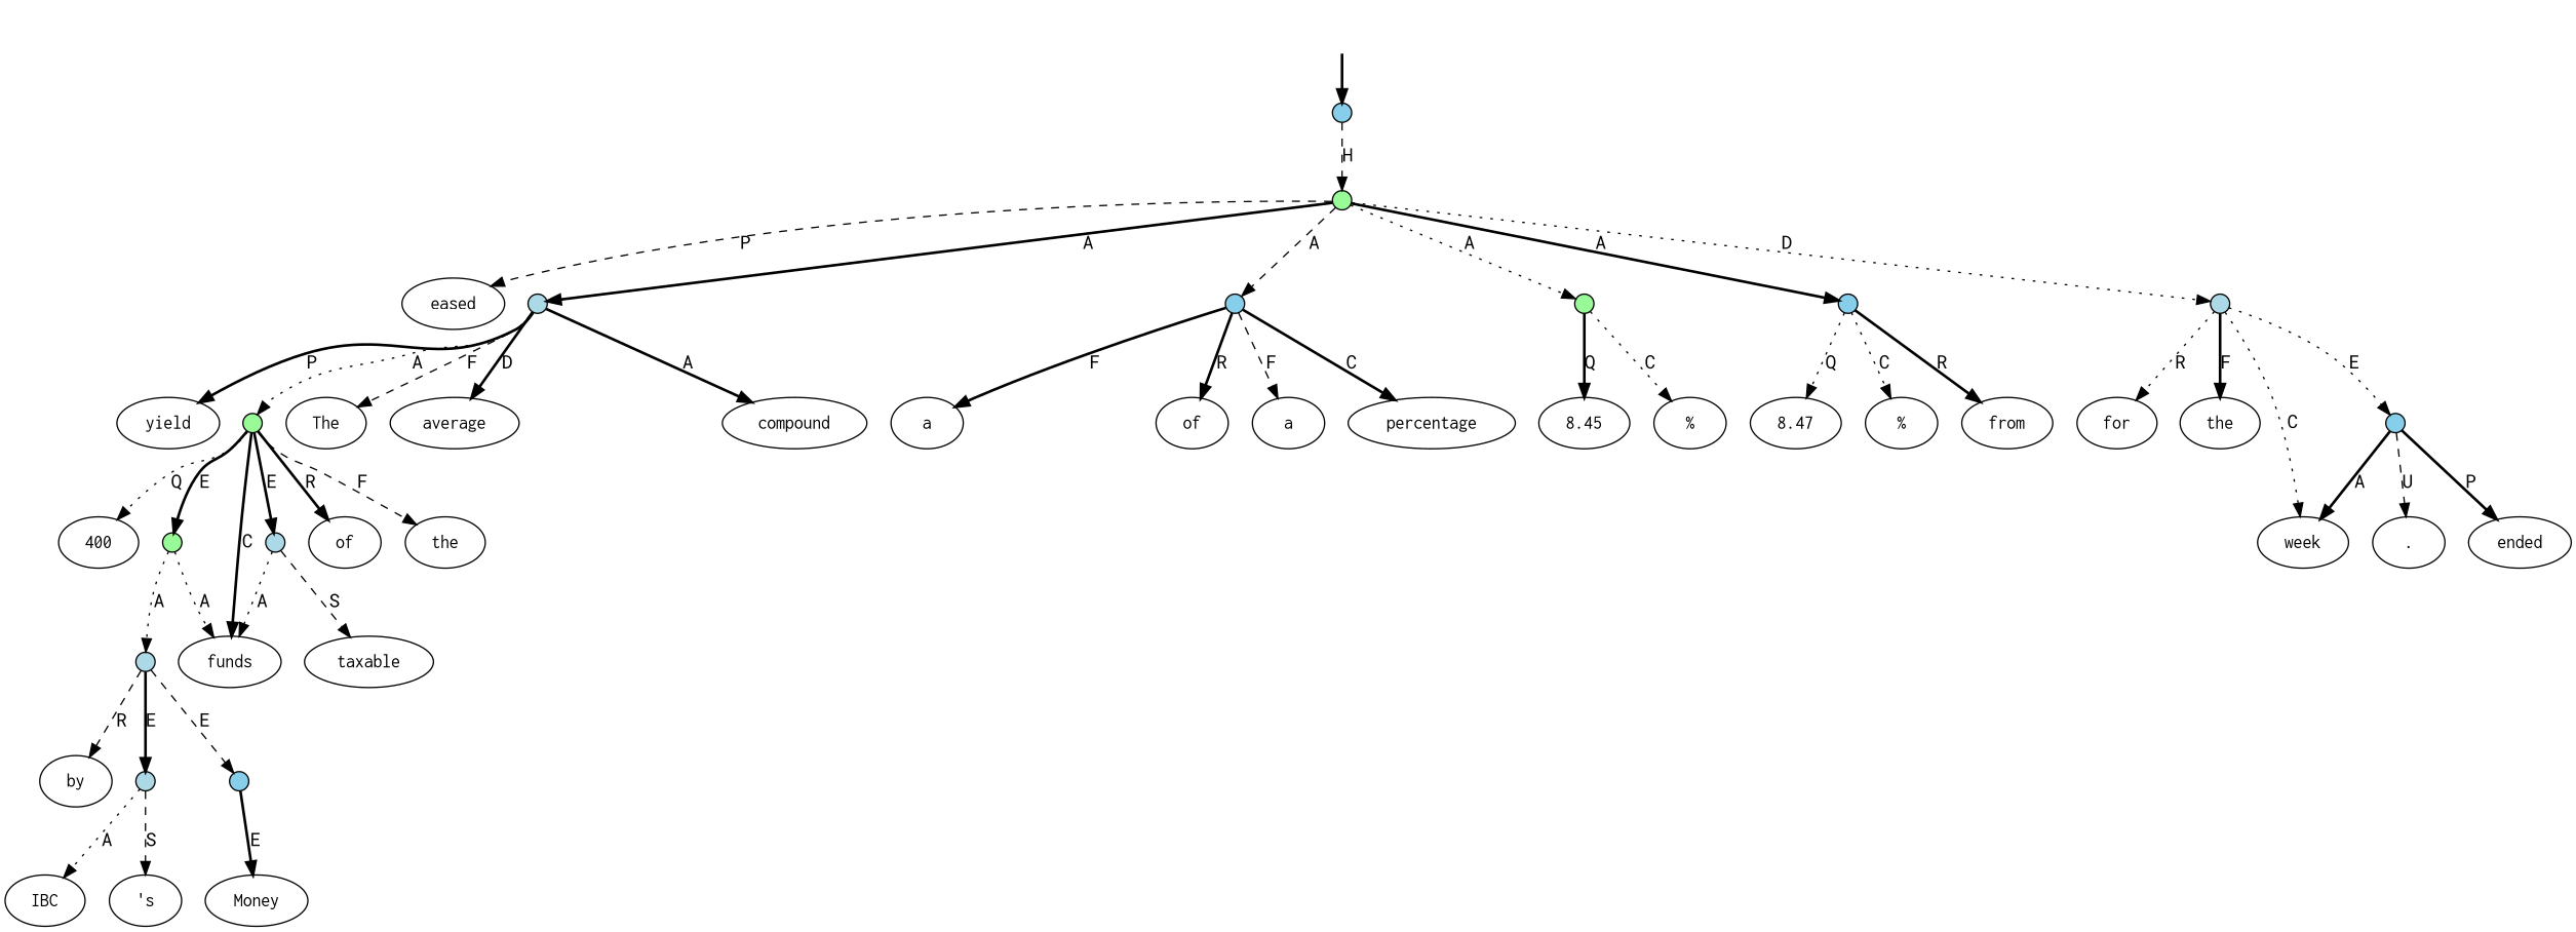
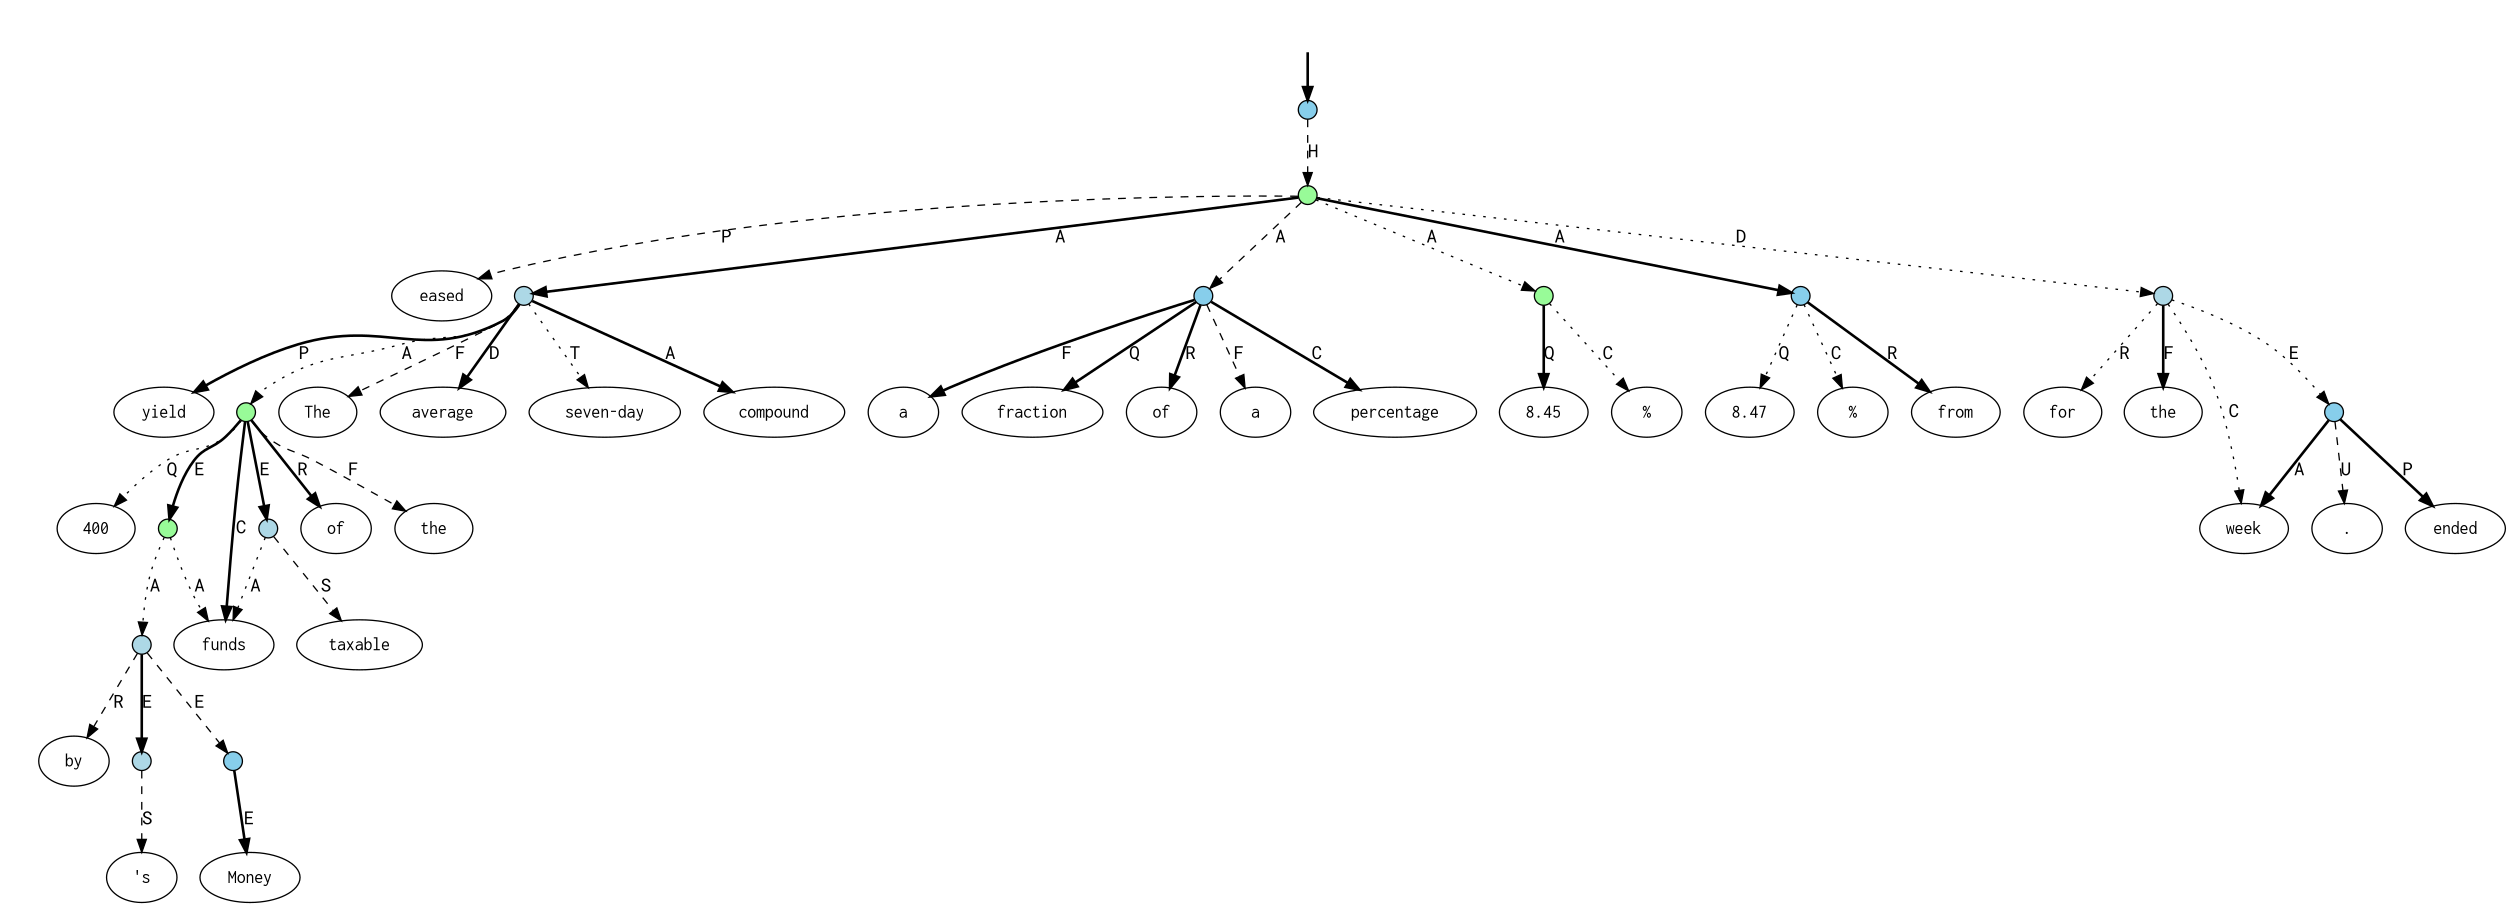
  digraph {
    fontname="Roboto Mono"
    node [fontname="Roboto Mono"]
    edge [fontname="Roboto Mono" style=bold]
    top [style=invis]
    37 [fillcolor=skyblue shape=point style=filled width=0.2]
    38 [fillcolor=palegreen shape=point style=filled width=0.2]
    n4 [label=<<table align="center" border="0" cellspacing="0"><tr><td colspan="2"><font face="Courier">eased</font></td></tr></table>>]
    36 [fillcolor=lightblue shape=point style=filled width=0.2]
    45 [fillcolor=skyblue shape=point style=filled width=0.2]
    46 [fillcolor=palegreen shape=point style=filled width=0.2]
    47 [fillcolor=skyblue shape=point style=filled width=0.2]
    48 [fillcolor=lightblue shape=point style=filled width=0.2]
    n10 [label=<<table align="center" border="0" cellspacing="0"><tr><td colspan="2"><font face="Courier">The</font></td></tr></table>>]
    n11 [label=<<table align="center" border="0" cellspacing="0"><tr><td colspan="2"><font face="Courier">average</font></td></tr></table>>]
+   n12 [label=<<table align="center" border="0" cellspacing="0"><tr><td colspan="2"><font face="Courier">seven-day</font></td></tr></table>>]
    n13 [label=<<table align="center" border="0" cellspacing="0"><tr><td colspan="2"><font face="Courier">compound</font></td></tr></table>>]
    n14 [label=<<table align="center" border="0" cellspacing="0"><tr><td colspan="2"><font face="Courier">yield</font></td></tr></table>>]
    n15 [label=<<table align="center" border="0" cellspacing="0"><tr><td colspan="2"><font face="Courier">of</font></td></tr></table>>]
    n16 [label=<<table align="center" border="0" cellspacing="0"><tr><td colspan="2"><font face="Courier">the</font></td></tr></table>>]
    n17 [label=<<table align="center" border="0" cellspacing="0"><tr><td colspan="2"><font face="Courier">400</font></td></tr></table>>]
    n18 [label=<<table align="center" border="0" cellspacing="0"><tr><td colspan="2"><font face="Courier">taxable</font></td></tr></table>>]
    n19 [label=<<table align="center" border="0" cellspacing="0"><tr><td colspan="2"><font face="Courier">funds</font></td></tr></table>>]
    n20 [label=<<table align="center" border="0" cellspacing="0"><tr><td colspan="2"><font face="Courier">by</font></td></tr></table>>]
-   n21 [label=<<table align="center" border="0" cellspacing="0"><tr><td colspan="2"><font face="Courier">IBC</font></td></tr></table>>]
    n22 [label=<<table align="center" border="0" cellspacing="0"><tr><td colspan="2"><font face="Courier">&#x27;s</font></td></tr></table>>]
    n23 [label=<<table align="center" border="0" cellspacing="0"><tr><td colspan="2"><font face="Courier">Money</font></td></tr></table>>]
    n24 [label=<<table align="center" border="0" cellspacing="0"><tr><td colspan="2"><font face="Courier">a</font></td></tr></table>>]
+   n25 [label=<<table align="center" border="0" cellspacing="0"><tr><td colspan="2"><font face="Courier">fraction</font></td></tr></table>>]
    n26 [label=<<table align="center" border="0" cellspacing="0"><tr><td colspan="2"><font face="Courier">of</font></td></tr></table>>]
    n27 [label=<<table align="center" border="0" cellspacing="0"><tr><td colspan="2"><font face="Courier">a</font></td></tr></table>>]
    n28 [label=<<table align="center" border="0" cellspacing="0"><tr><td colspan="2"><font face="Courier">percentage</font></td></tr></table>>]
    n29 [label=<<table align="center" border="0" cellspacing="0"><tr><td colspan="2"><font face="Courier">8.45</font></td></tr></table>>]
    n30 [label=<<table align="center" border="0" cellspacing="0"><tr><td colspan="2"><font face="Courier">%</font></td></tr></table>>]
    n31 [label=<<table align="center" border="0" cellspacing="0"><tr><td colspan="2"><font face="Courier">from</font></td></tr></table>>]
    n32 [label=<<table align="center" border="0" cellspacing="0"><tr><td colspan="2"><font face="Courier">8.47</font></td></tr></table>>]
    n33 [label=<<table align="center" border="0" cellspacing="0"><tr><td colspan="2"><font face="Courier">%</font></td></tr></table>>]
    n34 [label=<<table align="center" border="0" cellspacing="0"><tr><td colspan="2"><font face="Courier">for</font></td></tr></table>>]
    n35 [label=<<table align="center" border="0" cellspacing="0"><tr><td colspan="2"><font face="Courier">the</font></td></tr></table>>]
    n36 [label=<<table align="center" border="0" cellspacing="0"><tr><td colspan="2"><font face="Courier">week</font></td></tr></table>>]
    n37 [label=<<table align="center" border="0" cellspacing="0"><tr><td colspan="2"><font face="Courier">ended</font></td></tr></table>>]
    n38 [label=<<table align="center" border="0" cellspacing="0"><tr><td colspan="2"><font face="Courier">.</font></td></tr></table>>]
    39 [fillcolor=palegreen shape=point style=filled width=0.2]
    40 [fillcolor=lightblue shape=point style=filled width=0.2]
    41 [fillcolor=palegreen shape=point style=filled width=0.2]
    49 [fillcolor=skyblue shape=point style=filled width=0.2]
    42 [fillcolor=lightblue shape=point style=filled width=0.2]
    43 [fillcolor=lightblue shape=point style=filled width=0.2]
    44 [fillcolor=skyblue shape=point style=filled width=0.2]
    top -> 37
    37 -> 38 [label=H style=dashed]
    38 -> n4 [label=P style=dashed]
    38 -> 36 [label=A]
    38 -> 45 [label=A style=dashed]
    38 -> 46 [label=A style=dotted]
    38 -> 47 [label=A]
    38 -> 48 [label=D style=dotted]
    36 -> n10 [label=F style=dashed]
    36 -> n11 [label=D]
+   36 -> n12 [label=T style=dotted]
    36 -> n13 [label=A]
    36 -> n14 [label=P]
    36 -> 39 [label=A style=dotted]
    45 -> n24 [label=F]
+   45 -> n25 [label=Q]
    45 -> n26 [label=R]
    45 -> n27 [label=F style=dashed]
    45 -> n28 [label=C]
    46 -> n29 [label=Q]
    46 -> n30 [label=C style=dotted]
    47 -> n31 [label=R]
    47 -> n32 [label=Q style=dotted]
    47 -> n33 [label=C style=dotted]
    48 -> n34 [label=R style=dotted]
    48 -> n35 [label=F]
    48 -> n36 [label=C style=dotted]
    48 -> 49 [label=E style=dotted]
    39 -> n15 [label=R]
    39 -> n16 [label=F style=dashed]
    39 -> n17 [label=Q style=dotted]
    39 -> n19 [label=C]
    39 -> 40 [label=E]
    39 -> 41 [label=E]
    40 -> n18 [label=S style=dashed]
    40 -> n19 [label=A style=dotted]
    41 -> n19 [label=A style=dotted]
    41 -> 42 [label=A style=dotted]
    49 -> n36 [label=A]
    49 -> n37 [label=P]
    49 -> n38 [label=U style=dashed]
    42 -> n20 [label=R style=dashed]
    42 -> 43 [label=E]
    42 -> 44 [label=E style=dashed]
-   43 -> n21 [label=A style=dotted]
    43 -> n22 [label=S style=dashed]
    44 -> n23 [label=E]
  }
